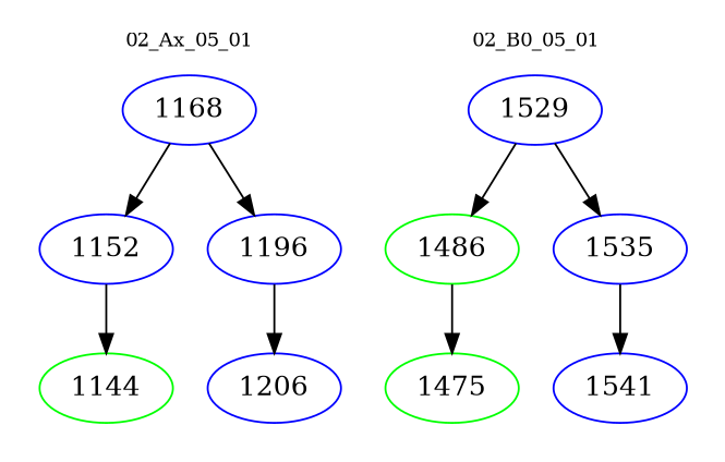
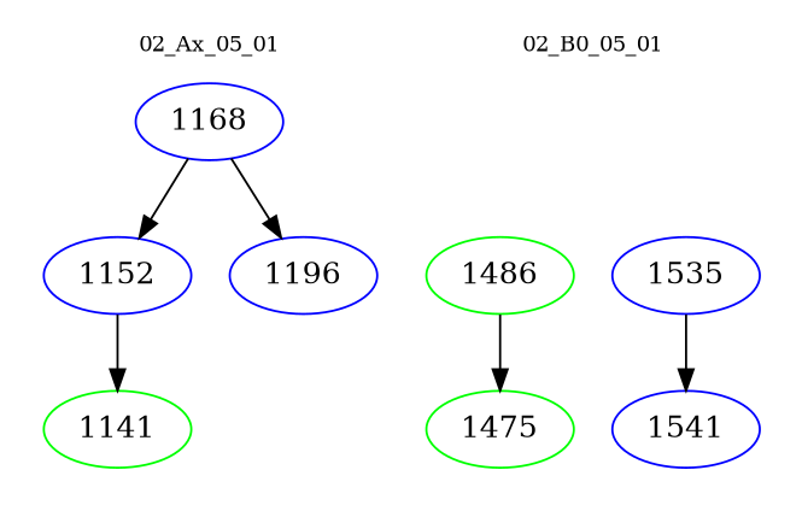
  digraph {
    node [color=blue]
    edge [color=black]
    n1 [label=1168]
    n2 [label=1152]
    n3 [label=1196]
-   n4 [color=green label=1144]
-   n5 [label=1206]
-   n6 [label=1529]
+   n4 [color=green label=1141]
    n7 [color=green label=1486]
    n8 [label=1535]
    n9 [color=green label=1475]
    n10 [label=1541]
    subgraph cluster_1 {
      color=white
      fontsize=10
      label="02_Ax_05_01"
      n1
      n2
      n3
      n4
-     n5
    }
    subgraph cluster_2 {
      color=white
      fontsize=10
      label="02_B0_05_01"
-     n6
      n7
      n8
      n9
      n10
    }
    n1 -> n2
    n1 -> n3
    n2 -> n4
-   n3 -> n5
-   n6 -> n7
-   n6 -> n8
    n7 -> n9
    n8 -> n10
  }
